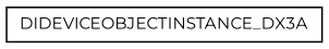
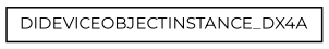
  digraph {
    rankdir=TB
    fontname=Montserrat
-   n1 [color=black fillcolor=white fontname=Montserrat fontsize=10 height=0.2 label=DIDEVICEOBJECTINSTANCE_DX3A shape=record style=filled width=0.4]
+   n1 [color=black fillcolor=white fontname=Montserrat fontsize=10 height=0.2 label=DIDEVICEOBJECTINSTANCE_DX4A shape=record style=filled width=0.4]
  }
